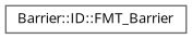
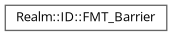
  digraph {
    rankdir=TB
    fontname="Open Sans"
-   n1 [color=grey40 fillcolor=white fontname="Open Sans" fontsize=10 height=0.2 label="Barrier::ID::FMT_Barrier" shape=box style=filled width=0.4]
+   n1 [color=grey40 fillcolor=white fontname="Open Sans" fontsize=10 height=0.2 label="Realm::ID::FMT_Barrier" shape=box style=filled width=0.4]
  }
